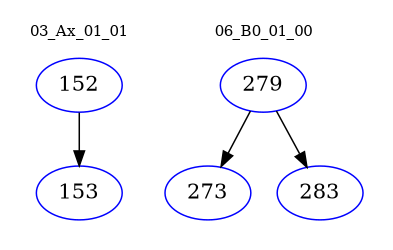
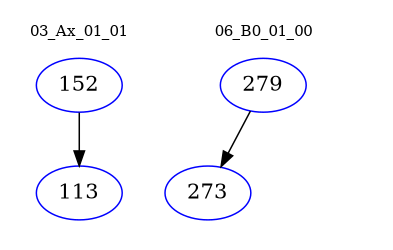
  digraph {
    node [color=blue]
    edge [color=black]
    n1 [label=152]
-   n2 [label=153]
+   n2 [label=113]
    n3 [label=279]
    n4 [label=273]
-   n5 [label=283]
    subgraph cluster_1 {
      color=white
      fontsize=10
      label="03_Ax_01_01"
      n1
      n2
    }
    subgraph cluster_2 {
      color=white
      fontsize=10
      label="06_B0_01_00"
      n3
      n4
-     n5
    }
    n1 -> n2
    n3 -> n4
-   n3 -> n5
  }
